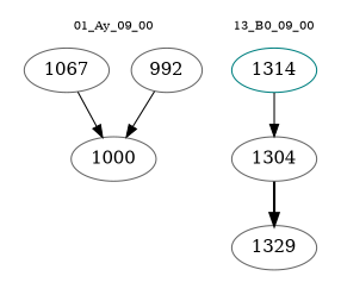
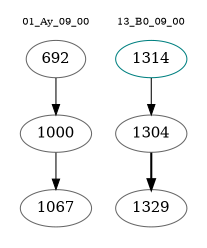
  digraph {
    node [color=gray40]
    edge [color=black style=solid]
-   n1 [label=992]
+   n1 [label=692]
    n2 [label=1000]
    n3 [label=1067]
    n4 [color=teal label=1314]
    n5 [label=1304]
    n6 [label=1329]
    subgraph cluster_1 {
      color=white
      fontsize=10
      label="01_Ay_09_00"
      n1
      n2
      n3
    }
    subgraph cluster_2 {
      color=white
      fontsize=10
      label="13_B0_09_00"
      n4
      n5
      n6
    }
    n1 -> n2
-   n3 -> n2
+   n2 -> n3
    n4 -> n5
    n5 -> n6 [style=bold]
  }
